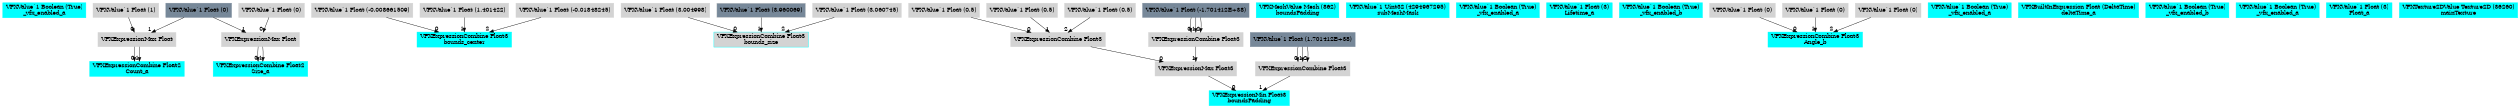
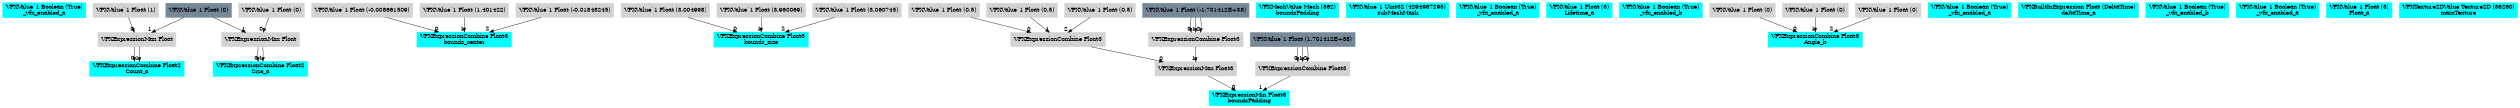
  digraph {
    node [color=lightgray shape=box style=filled]
    edge [headlabel=0]
    n1 [color=cyan label="VFXValue`1 Boolean (True)\n_vfx_enabled_a"]
    n2 [color=cyan label="VFXExpressionCombine Float2\nCount_a"]
    n3 [label="VFXExpressionMax Float"]
    n4 [label="VFXValue`1 Float (1)"]
    n5 [color=lightslategray label="VFXValue`1 Float (0)"]
    n6 [label="VFXExpressionMax Float"]
    n7 [color=cyan label="VFXExpressionCombine Float2\nSize_a"]
    n8 [label="VFXValue`1 Float (0)"]
    n9 [color=cyan label="VFXExpressionCombine Float3\nbounds_center"]
    n10 [label="VFXValue`1 Float (-0.008661509)"]
    n11 [label="VFXValue`1 Float (1.401422)"]
    n12 [label="VFXValue`1 Float (-0.01848245)"]
-   n13 [color=cyan label="VFXExpressionCombine Float3\nbounds_size" fillcolor=lightgray]
+   n13 [color=cyan label="VFXExpressionCombine Float3\nbounds_size"]
    n14 [label="VFXValue`1 Float (3.004998)"]
-   n15 [label="VFXValue`1 Float (3.960069)" fillcolor=lightslategray]
+   n15 [label="VFXValue`1 Float (3.960069)"]
    n16 [label="VFXValue`1 Float (3.060745)"]
    n17 [color=cyan label="VFXExpressionMin Float3\nboundsPadding"]
    n18 [label="VFXExpressionMax Float3"]
    n19 [label="VFXExpressionCombine Float3"]
    n20 [label="VFXValue`1 Float (0.5)"]
    n21 [label="VFXValue`1 Float (0.5)"]
    n22 [label="VFXValue`1 Float (0.5)"]
    n23 [label="VFXExpressionCombine Float3"]
    n24 [color=lightslategray label="VFXValue`1 Float (-1.701412E+38)"]
    n25 [label="VFXExpressionCombine Float3"]
    n26 [color=lightslategray label="VFXValue`1 Float (1.701412E+38)"]
    n27 [color=cyan label="VFXMeshValue Mesh (862)\nboundsPadding"]
    n28 [color=cyan label="VFXValue`1 Uint32 (4294967295)\nsubMeshMask"]
    n29 [color=cyan label="VFXValue`1 Boolean (True)\n_vfx_enabled_a"]
    n30 [color=cyan label="VFXValue`1 Float (3)\nLifetime_a"]
    n31 [color=cyan label="VFXValue`1 Boolean (True)\n_vfx_enabled_b"]
    n32 [color=cyan label="VFXExpressionCombine Float3\nAngle_b"]
    n33 [label="VFXValue`1 Float (0)"]
    n34 [label="VFXValue`1 Float (0)"]
    n35 [label="VFXValue`1 Float (0)"]
    n36 [color=cyan label="VFXValue`1 Boolean (True)\n_vfx_enabled_a"]
    n37 [color=cyan label="VFXBuiltInExpression Float (DeltaTime)\ndeltaTime_a"]
    n38 [color=cyan label="VFXValue`1 Boolean (True)\n_vfx_enabled_b"]
    n39 [color=cyan label="VFXValue`1 Boolean (True)\n_vfx_enabled_a"]
    n40 [color=cyan label="VFXValue`1 Float (3)\nFloat_a"]
    n41 [color=cyan label="VFXTexture2DValue Texture2D (36260)\nmainTexture"]
    n3 -> n2
    n3 -> n2 [headlabel=1]
    n4 -> n3
    n5 -> n3 [headlabel=1]
    n5 -> n6 [headlabel=1]
    n6 -> n7
    n6 -> n7 [headlabel=1]
    n8 -> n6
    n10 -> n9
    n11 -> n9 [headlabel=1]
    n12 -> n9 [headlabel=2]
    n14 -> n13
    n15 -> n13 [headlabel=1]
    n16 -> n13 [headlabel=2]
    n18 -> n17
    n19 -> n18
    n20 -> n19
    n21 -> n19 [headlabel=1]
    n22 -> n19 [headlabel=2]
    n23 -> n18 [headlabel=1]
    n24 -> n23
    n24 -> n23 [headlabel=1]
    n24 -> n23 [headlabel=2]
    n25 -> n17 [headlabel=1]
    n26 -> n25
    n26 -> n25 [headlabel=1]
    n26 -> n25 [headlabel=2]
    n33 -> n32
    n34 -> n32 [headlabel=1]
    n35 -> n32 [headlabel=2]
  }
